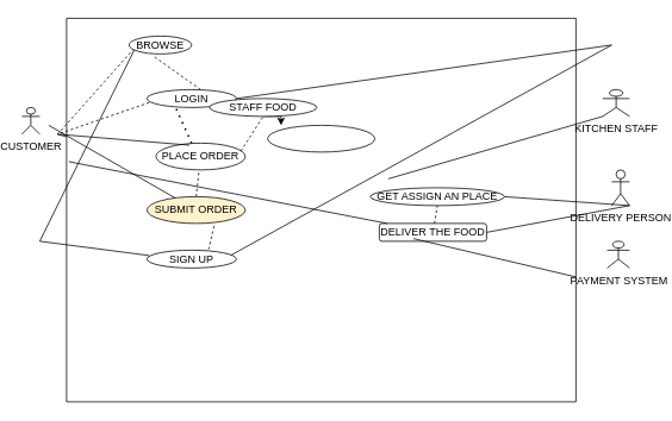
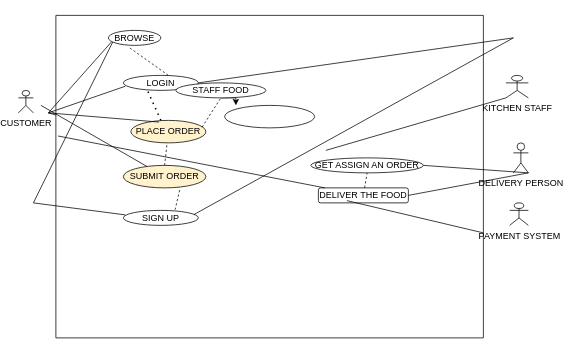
  <mxCell id="0" />
  <mxCell id="1" parent="0" />
  <mxCell id="2" value="" style="swimlane;startSize=0;" parent="1" vertex="1"><mxGeometry x="70" y="20" width="570" height="430" as="geometry" /></mxCell>
  <mxCell id="3" value="LOGIN" style="ellipse;whiteSpace=wrap;html=1;" parent="2" vertex="1"><mxGeometry x="90" y="80" width="100" height="20" as="geometry" /></mxCell>
  <mxCell id="4" value="BROWSE" style="ellipse;whiteSpace=wrap;html=1;" parent="2" vertex="1"><mxGeometry x="70" y="20" width="70" height="20" as="geometry" /></mxCell>
- <mxCell id="5" value="PLACE ORDER" style="ellipse;whiteSpace=wrap;html=1;" parent="2" vertex="1"><mxGeometry x="100" y="140" width="100" height="30" as="geometry" /></mxCell>
+ <mxCell id="5" value="PLACE ORDER" style="ellipse;whiteSpace=wrap;html=1;fillColor=#fff2cc;" parent="2" vertex="1"><mxGeometry x="100" y="140" width="100" height="30" as="geometry" /></mxCell>
  <mxCell id="6" value="SIGN UP" style="ellipse;whiteSpace=wrap;html=1;" parent="2" vertex="1"><mxGeometry x="90" y="260" width="100" height="20" as="geometry" /></mxCell>
  <mxCell id="7" value="SUBMIT ORDER" style="ellipse;whiteSpace=wrap;html=1;fillColor=#fff2cc;" parent="2" vertex="1"><mxGeometry x="90" y="200" width="110" height="30" as="geometry" /></mxCell>
- <mxCell id="8" value="" style="endArrow=none;html=1;rounded=0;entryX=0.058;entryY=0.775;entryDx=0;entryDy=0;entryPerimeter=0;exitX=0.025;exitY=0.725;exitDx=0;exitDy=0;exitPerimeter=0;dashed=1;" parent="2" source="3" target="4" edge="1"><mxGeometry width="50" height="50" relative="1" as="geometry"><mxPoint x="260" y="230" as="sourcePoint" /><mxPoint x="310" y="180" as="targetPoint" /><Array as="points"><mxPoint x="-10" y="130" /></Array></mxGeometry></mxCell>
+ <mxCell id="8" value="" style="endArrow=none;html=1;rounded=0;entryX=0.058;entryY=0.775;entryDx=0;entryDy=0;entryPerimeter=0;exitX=0.025;exitY=0.725;exitDx=0;exitDy=0;exitPerimeter=0;" parent="2" source="3" target="4" edge="1"><mxGeometry width="50" height="50" relative="1" as="geometry"><mxPoint x="260" y="230" as="sourcePoint" /><mxPoint x="310" y="180" as="targetPoint" /><Array as="points"><mxPoint x="-10" y="130" /></Array></mxGeometry></mxCell>
  <mxCell id="9" value="" style="endArrow=none;html=1;rounded=0;entryX=0.375;entryY=0.075;entryDx=0;entryDy=0;entryPerimeter=0;" parent="2" source="2" target="5" edge="1"><mxGeometry width="50" height="50" relative="1" as="geometry"><mxPoint x="260" y="230" as="sourcePoint" /><mxPoint x="310" y="180" as="targetPoint" /><Array as="points"><mxPoint x="-10" y="130" /></Array></mxGeometry></mxCell>
  <mxCell id="10" value="" style="endArrow=none;html=1;rounded=0;entryX=0.083;entryY=0.775;entryDx=0;entryDy=0;entryPerimeter=0;exitX=0.025;exitY=0.3;exitDx=0;exitDy=0;exitPerimeter=0;" parent="2" source="6" target="4" edge="1"><mxGeometry width="50" height="50" relative="1" as="geometry"><mxPoint x="80" y="240" as="sourcePoint" /><mxPoint x="310" y="170" as="targetPoint" /><Array as="points"><mxPoint x="-30" y="250" /></Array></mxGeometry></mxCell>
  <mxCell id="11" value="" style="endArrow=none;html=1;rounded=0;exitX=0.942;exitY=0.275;exitDx=0;exitDy=0;exitPerimeter=0;entryX=1;entryY=0.5;entryDx=0;entryDy=0;" parent="2" source="6" target="3" edge="1"><mxGeometry width="50" height="50" relative="1" as="geometry"><mxPoint x="260" y="220" as="sourcePoint" /><mxPoint x="300" y="170" as="targetPoint" /><Array as="points"><mxPoint x="610" y="30" /></Array></mxGeometry></mxCell>
  <mxCell id="12" style="edgeStyle=orthogonalEdgeStyle;rounded=0;orthogonalLoop=1;jettySize=auto;html=1;exitX=0.5;exitY=1;exitDx=0;exitDy=0;" edge="1" parent="2" source="13"><mxGeometry relative="1" as="geometry"><mxPoint x="240" y="120" as="targetPoint" /></mxGeometry></mxCell>
  <mxCell id="13" value="STAFF FOOD" style="ellipse;whiteSpace=wrap;html=1;" parent="2" vertex="1"><mxGeometry x="160" y="90" width="120" height="20" as="geometry" /></mxCell>
- <mxCell id="14" value="GET ASSIGN AN PLACE" style="ellipse;whiteSpace=wrap;html=1;" parent="2" vertex="1"><mxGeometry x="340" y="190" width="150" height="20" as="geometry" /></mxCell>
+ <mxCell id="14" value="GET ASSIGN AN ORDER" style="ellipse;whiteSpace=wrap;html=1;" parent="2" vertex="1"><mxGeometry x="340" y="190" width="150" height="20" as="geometry" /></mxCell>
  <mxCell id="15" value="DELIVER THE FOOD" style="whiteSpace=wrap;html=1;rounded=1;" parent="2" vertex="1"><mxGeometry x="350" y="230" width="120" height="20" as="geometry" /></mxCell>
  <mxCell id="16" value="" style="endArrow=none;html=1;rounded=0;entryX=1;entryY=0.5;entryDx=0;entryDy=0;exitX=1;exitY=0.5;exitDx=0;exitDy=0;" parent="2" source="14" target="15" edge="1"><mxGeometry width="50" height="50" relative="1" as="geometry"><mxPoint x="370" y="190" as="sourcePoint" /><mxPoint x="420" y="140" as="targetPoint" /><Array as="points"><mxPoint x="630" y="210" /></Array></mxGeometry></mxCell>
  <mxCell id="17" value="" style="endArrow=none;html=1;rounded=0;entryX=0.005;entryY=0.374;entryDx=0;entryDy=0;entryPerimeter=0;" parent="2" source="15" target="2" edge="1"><mxGeometry width="50" height="50" relative="1" as="geometry"><mxPoint x="370" y="190" as="sourcePoint" /><mxPoint x="420" y="140" as="targetPoint" /></mxGeometry></mxCell>
  <mxCell id="18" value="" style="endArrow=none;dashed=1;html=1;rounded=0;entryX=0.5;entryY=1;entryDx=0;entryDy=0;" parent="2" source="15" target="14" edge="1"><mxGeometry width="50" height="50" relative="1" as="geometry"><mxPoint x="370" y="190" as="sourcePoint" /><mxPoint x="420" y="140" as="targetPoint" /></mxGeometry></mxCell>
  <mxCell id="19" value="" style="endArrow=none;dashed=1;html=1;rounded=0;entryX=0.4;entryY=1.15;entryDx=0;entryDy=0;entryPerimeter=0;" edge="1" parent="2" target="4"><mxGeometry width="50" height="50" relative="1" as="geometry"><mxPoint x="150" y="80" as="sourcePoint" /><mxPoint x="300" y="160" as="targetPoint" /></mxGeometry></mxCell>
  <mxCell id="20" value="" style="endArrow=none;dashed=1;html=1;rounded=0;exitX=0.5;exitY=0;exitDx=0;exitDy=0;" edge="1" parent="2" source="7" target="5"><mxGeometry width="50" height="50" relative="1" as="geometry"><mxPoint x="250" y="210" as="sourcePoint" /><mxPoint x="300" y="160" as="targetPoint" /></mxGeometry></mxCell>
  <mxCell id="21" value="" style="endArrow=none;dashed=1;html=1;rounded=0;exitX=0.682;exitY=1.1;exitDx=0;exitDy=0;exitPerimeter=0;entryX=0.69;entryY=-0.05;entryDx=0;entryDy=0;entryPerimeter=0;" edge="1" parent="2" source="7" target="6"><mxGeometry width="50" height="50" relative="1" as="geometry"><mxPoint x="250" y="210" as="sourcePoint" /><mxPoint x="300" y="160" as="targetPoint" /></mxGeometry></mxCell>
  <mxCell id="22" value="" style="endArrow=none;dashed=1;html=1;rounded=0;exitX=0.95;exitY=0.3;exitDx=0;exitDy=0;entryX=0.5;entryY=1;entryDx=0;entryDy=0;exitPerimeter=0;" edge="1" parent="2" source="5" target="13"><mxGeometry width="50" height="50" relative="1" as="geometry"><mxPoint x="260" y="200" as="sourcePoint" /><mxPoint x="310" y="150" as="targetPoint" /></mxGeometry></mxCell>
  <mxCell id="23" value="" style="ellipse;whiteSpace=wrap;html=1;" vertex="1" parent="2"><mxGeometry x="225" y="120" width="120" height="30" as="geometry" /></mxCell>
  <mxCell id="24" value="KITCHEN STAFF" style="shape=umlActor;verticalLabelPosition=bottom;verticalAlign=top;html=1;outlineConnect=0;" parent="1" vertex="1"><mxGeometry x="670" y="100" width="30" height="30" as="geometry" /></mxCell>
  <mxCell id="25" value="CUSTOMER" style="shape=umlActor;verticalLabelPosition=bottom;verticalAlign=top;html=1;outlineConnect=0;" parent="1" vertex="1"><mxGeometry x="20" y="120" width="20" height="30" as="geometry" /></mxCell>
  <mxCell id="26" value="DELIVERY PERSON" style="shape=umlActor;verticalLabelPosition=bottom;verticalAlign=top;html=1;outlineConnect=0;" parent="1" vertex="1"><mxGeometry x="680" y="190" width="20" height="40" as="geometry" /></mxCell>
  <mxCell id="27" value="" style="endArrow=none;html=1;rounded=0;" parent="1" source="7" edge="1"><mxGeometry width="50" height="50" relative="1" as="geometry"><mxPoint x="310" y="230" as="sourcePoint" /><mxPoint x="50" y="140" as="targetPoint" /></mxGeometry></mxCell>
  <mxCell id="28" value="PAYMENT SYSTEM" style="shape=umlActor;verticalLabelPosition=bottom;verticalAlign=top;html=1;outlineConnect=0;" parent="1" vertex="1"><mxGeometry x="675" y="270" width="25" height="30" as="geometry" /></mxCell>
  <mxCell id="29" value="" style="endArrow=none;html=1;rounded=0;entryX=0;entryY=1;entryDx=0;entryDy=0;entryPerimeter=0;" parent="1" target="24" edge="1"><mxGeometry width="50" height="50" relative="1" as="geometry"><mxPoint x="430" y="200" as="sourcePoint" /><mxPoint x="480" y="150" as="targetPoint" /></mxGeometry></mxCell>
  <mxCell id="30" value="" style="endArrow=none;html=1;rounded=0;exitX=0.317;exitY=0.85;exitDx=0;exitDy=0;exitPerimeter=0;" parent="1" source="15" edge="1"><mxGeometry width="50" height="50" relative="1" as="geometry"><mxPoint x="430" y="300" as="sourcePoint" /><mxPoint x="640" y="310" as="targetPoint" /></mxGeometry></mxCell>
  <mxCell id="31" value="" style="endArrow=none;dashed=1;html=1;dashPattern=1 3;strokeWidth=2;rounded=0;entryX=0.32;entryY=1;entryDx=0;entryDy=0;entryPerimeter=0;" edge="1" parent="1" target="3"><mxGeometry width="50" height="50" relative="1" as="geometry"><mxPoint x="210" y="160" as="sourcePoint" /><mxPoint x="380" y="170" as="targetPoint" /><Array as="points" /></mxGeometry></mxCell>
